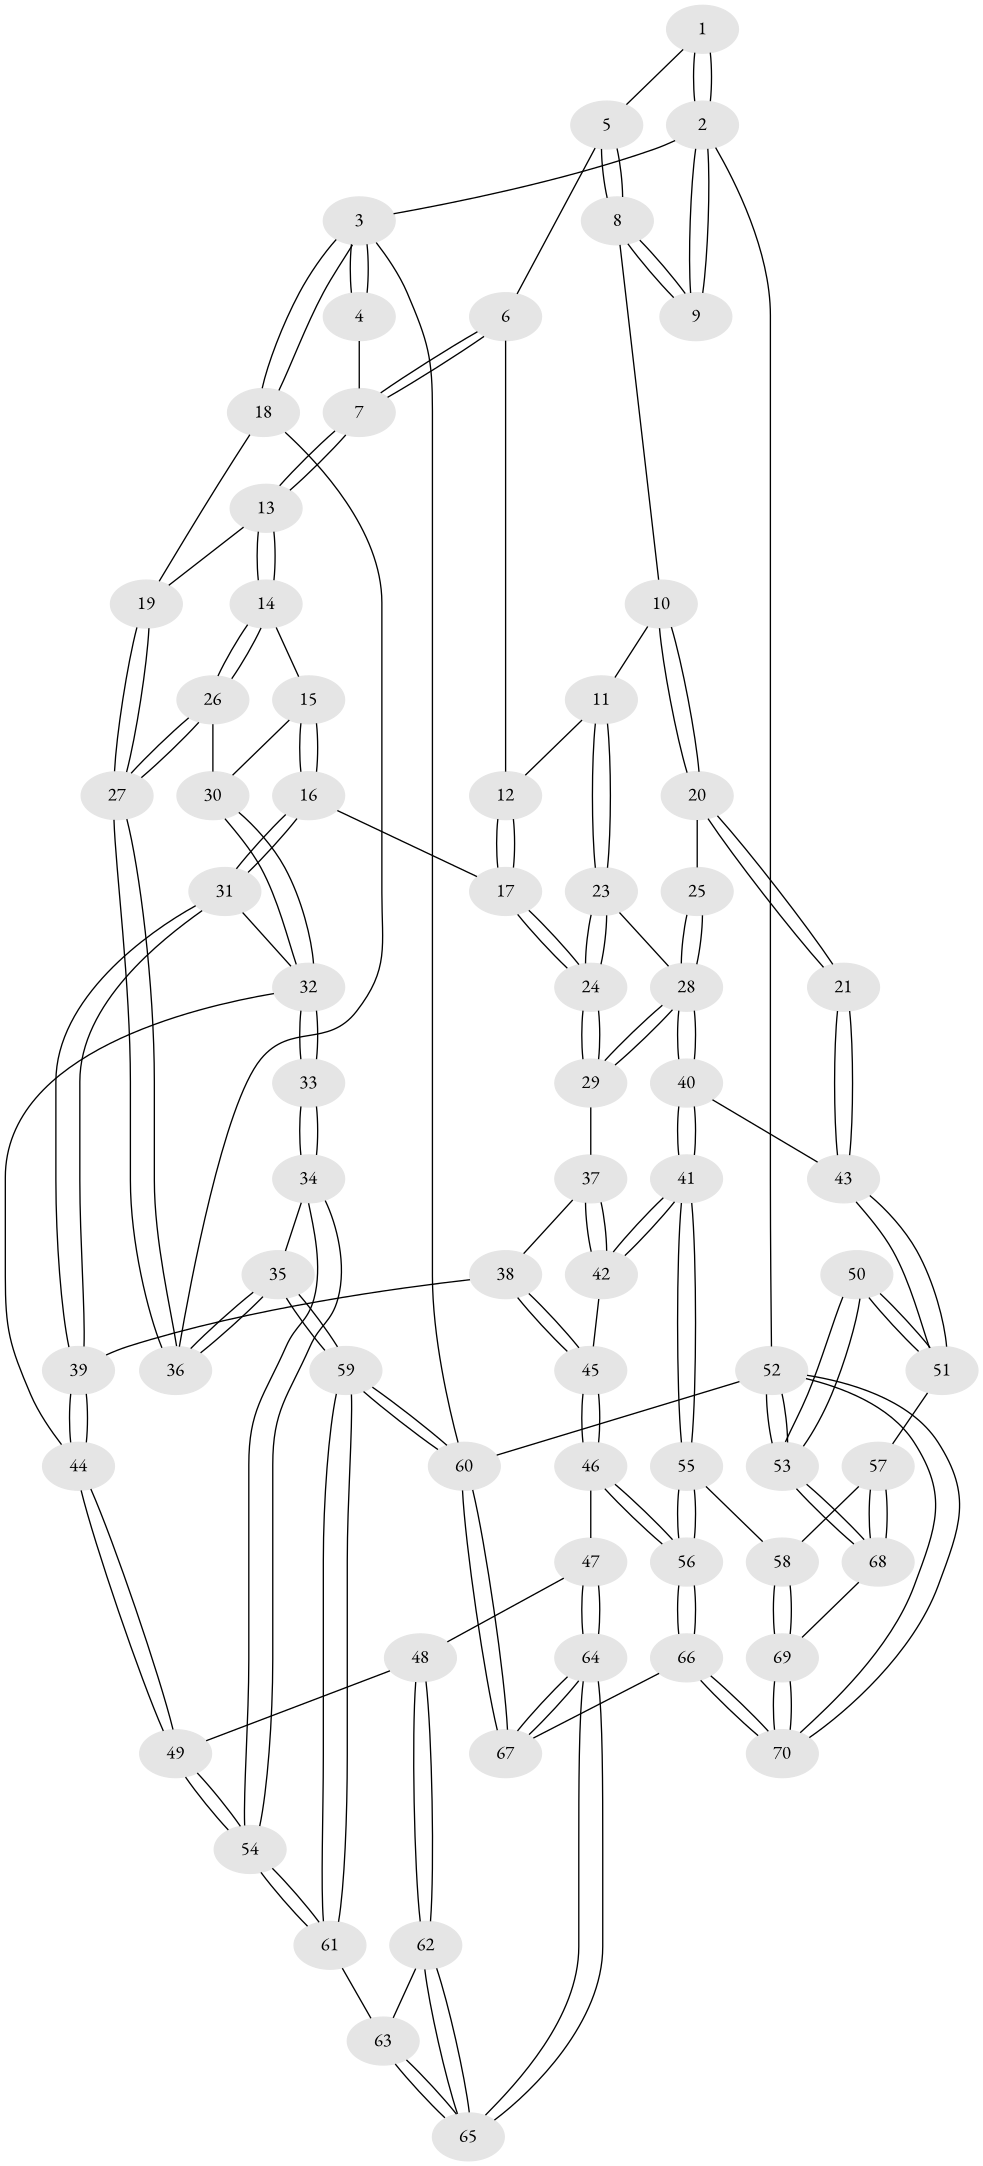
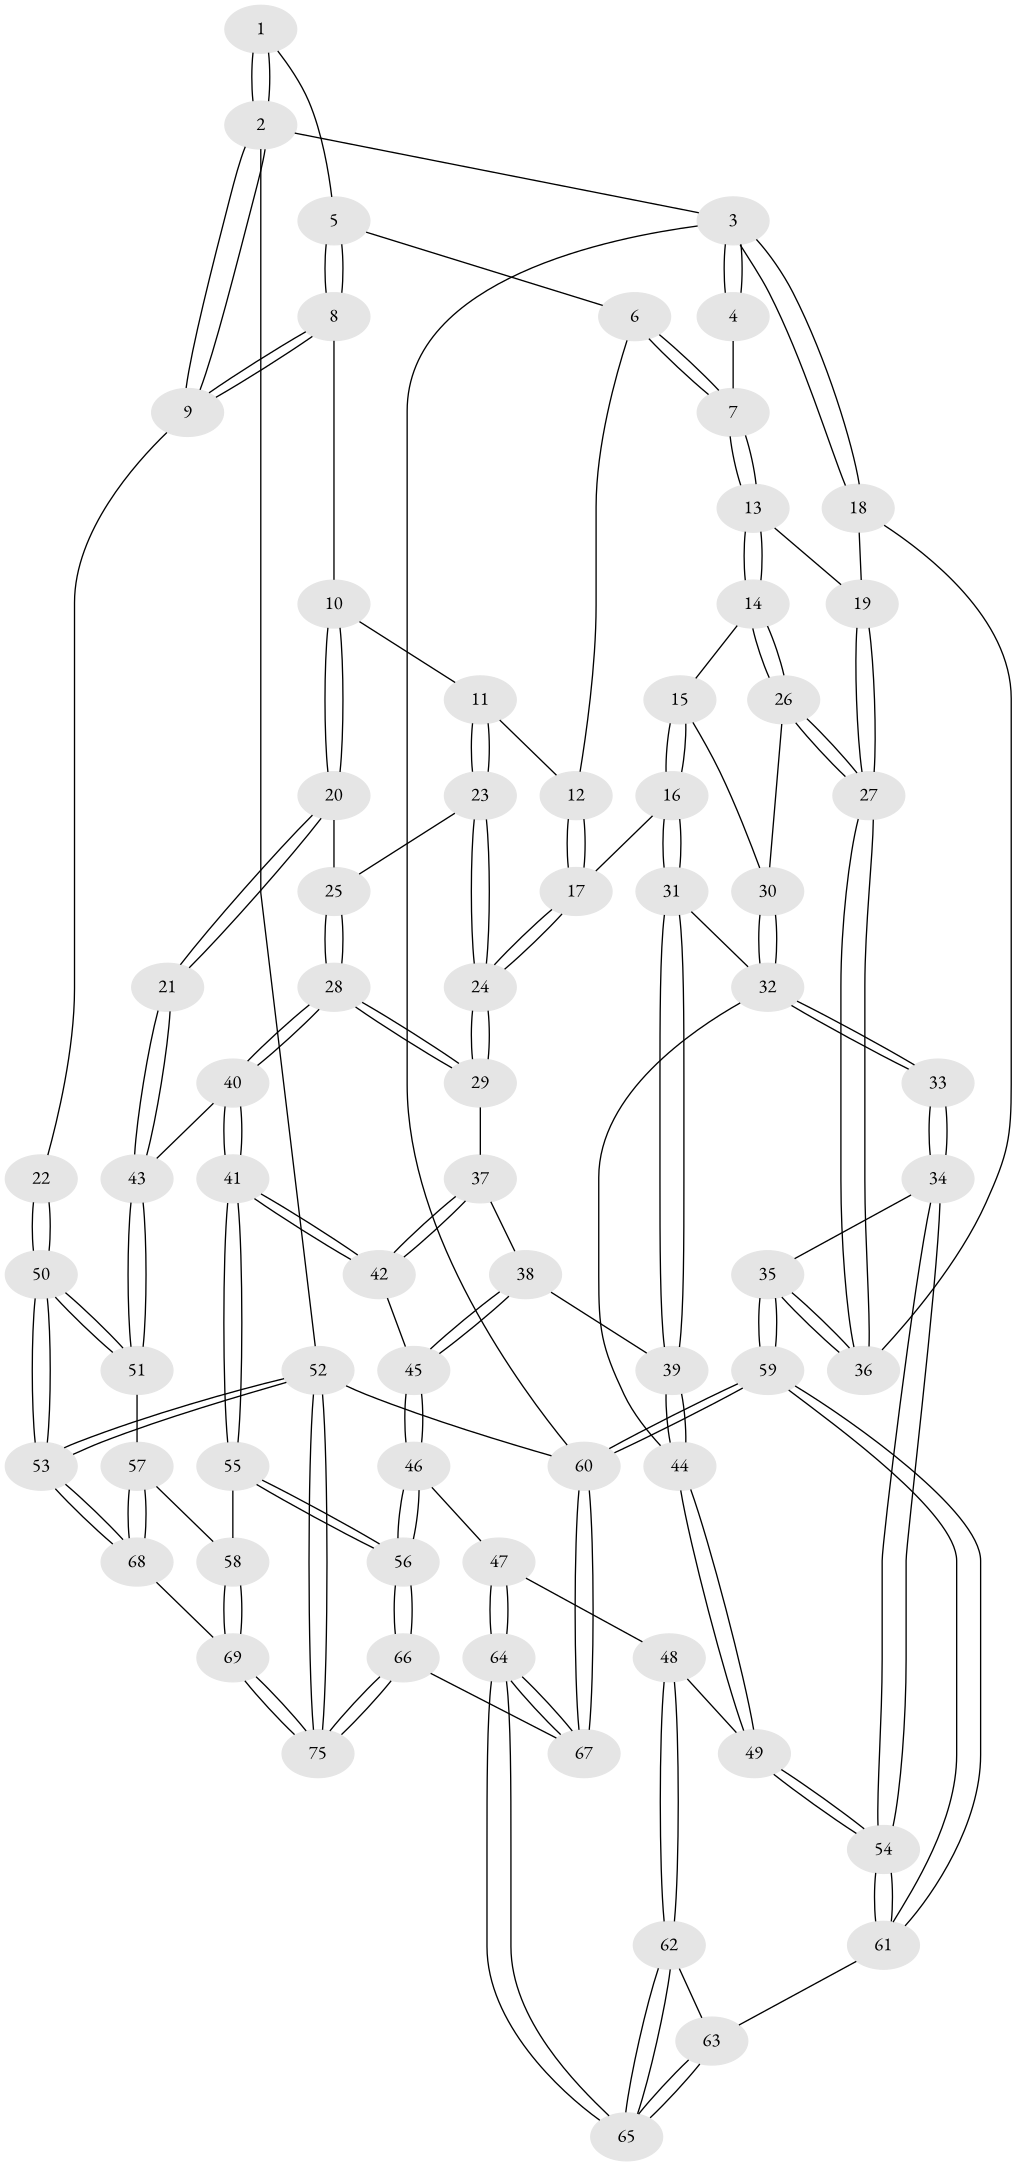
  graph {
    fontname="EB Garamond"
    node [color=gray90 fontname="EB Garamond" style=filled]
    edge [fontname="EB Garamond"]
    1
    2
    5
    3
    9
    52
    6
    8
    4
    18
    60
+   22
    53
-   70
+   70 [label=75]
    7
    19
    36
    67
    13
    12
    10
    17
    14
    11
    20
    50
    23
    21
    25
    24
    15
    26
    27
    16
    30
    31
    32
    39
    29
    43
    28
    51
    37
    40
    41
    38
    42
    33
    44
    34
    35
    54
    49
    59
    61
    45
    46
    55
    56
    58
    57
    47
    48
    64
    66
    62
    65
    63
    68
    69
    1 -- 2
    1 -- 2
    1 -- 5
    2 -- 3
    2 -- 9
    2 -- 9
    2 -- 52
    5 -- 6
    5 -- 8
    5 -- 8
    3 -- 4
    3 -- 4
    3 -- 18
    3 -- 18
    3 -- 60
+   9 -- 22
    52 -- 60
    52 -- 53
    52 -- 53
    52 -- 70
    52 -- 70
    6 -- 7
    6 -- 7
    6 -- 12
    8 -- 9
    8 -- 9
    8 -- 10
    4 -- 7
    18 -- 19
    18 -- 36
    60 -- 67
    60 -- 67
+   22 -- 50
+   22 -- 50
    53 -- 68
    53 -- 68
    7 -- 13
    7 -- 13
    19 -- 27
    19 -- 27
    13 -- 19
    13 -- 14
    13 -- 14
    12 -- 17
    12 -- 17
    10 -- 11
    10 -- 20
    10 -- 20
    17 -- 24
    17 -- 24
    14 -- 15
    14 -- 26
    14 -- 26
    11 -- 12
    11 -- 23
    11 -- 23
    20 -- 21
    20 -- 21
    20 -- 25
    50 -- 53
    50 -- 53
    50 -- 51
    50 -- 51
-   23 -- 28
+   23 -- 25
    23 -- 24
    23 -- 24
    21 -- 43
    21 -- 43
    25 -- 28
    25 -- 28
    24 -- 29
    24 -- 29
    15 -- 16
    15 -- 16
    15 -- 30
    26 -- 27
    26 -- 27
    26 -- 30
    27 -- 36
    27 -- 36
    16 -- 17
    16 -- 31
    16 -- 31
    30 -- 32
    30 -- 32
    31 -- 32
    31 -- 39
    31 -- 39
    32 -- 33
    32 -- 33
    32 -- 44
    39 -- 44
    39 -- 44
    29 -- 37
    43 -- 51
    43 -- 51
    28 -- 29
    28 -- 29
    28 -- 40
    28 -- 40
    51 -- 57
    37 -- 38
    37 -- 42
    37 -- 42
    40 -- 43
    40 -- 41
    40 -- 41
    41 -- 42
    41 -- 42
    41 -- 55
    41 -- 55
    38 -- 39
    38 -- 45
    38 -- 45
    42 -- 45
    33 -- 34
    33 -- 34
    44 -- 49
    44 -- 49
    34 -- 35
    34 -- 54
    34 -- 54
    35 -- 36
    35 -- 36
    35 -- 59
    35 -- 59
    54 -- 61
    54 -- 61
    49 -- 54
    49 -- 54
    59 -- 60
    59 -- 60
    59 -- 61
    59 -- 61
    61 -- 63
    45 -- 46
    45 -- 46
    46 -- 56
    46 -- 56
    46 -- 47
    55 -- 56
    55 -- 56
    55 -- 58
    56 -- 66
    56 -- 66
    58 -- 69
    58 -- 69
    57 -- 58
    57 -- 68
    57 -- 68
    47 -- 48
    47 -- 64
    47 -- 64
    48 -- 49
    48 -- 62
    48 -- 62
    64 -- 67
    64 -- 67
    64 -- 65
    64 -- 65
    66 -- 70
    66 -- 70
    66 -- 67
    62 -- 65
    62 -- 65
    62 -- 63
    63 -- 65
    63 -- 65
    68 -- 69
    69 -- 70
    69 -- 70
  }
